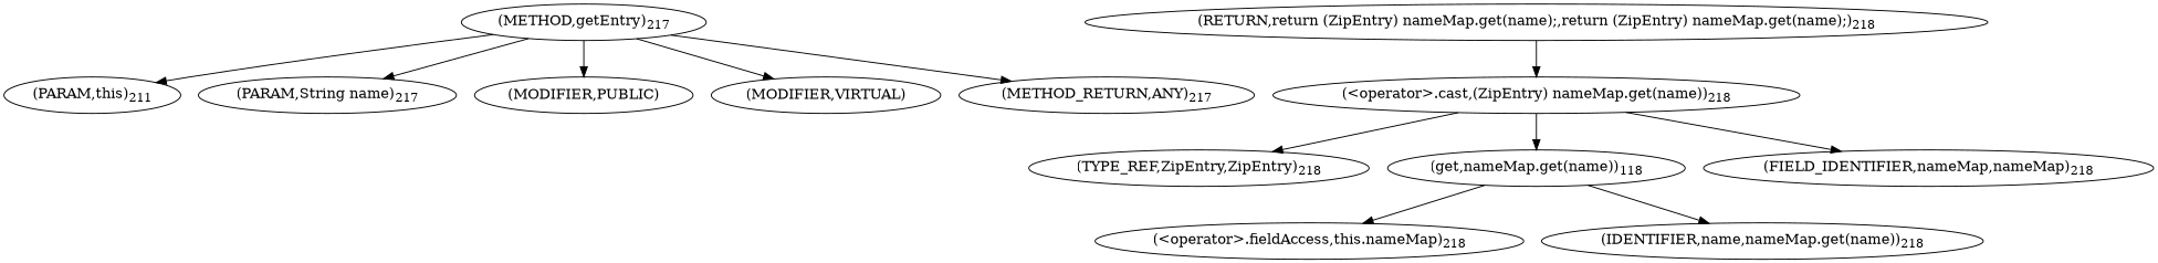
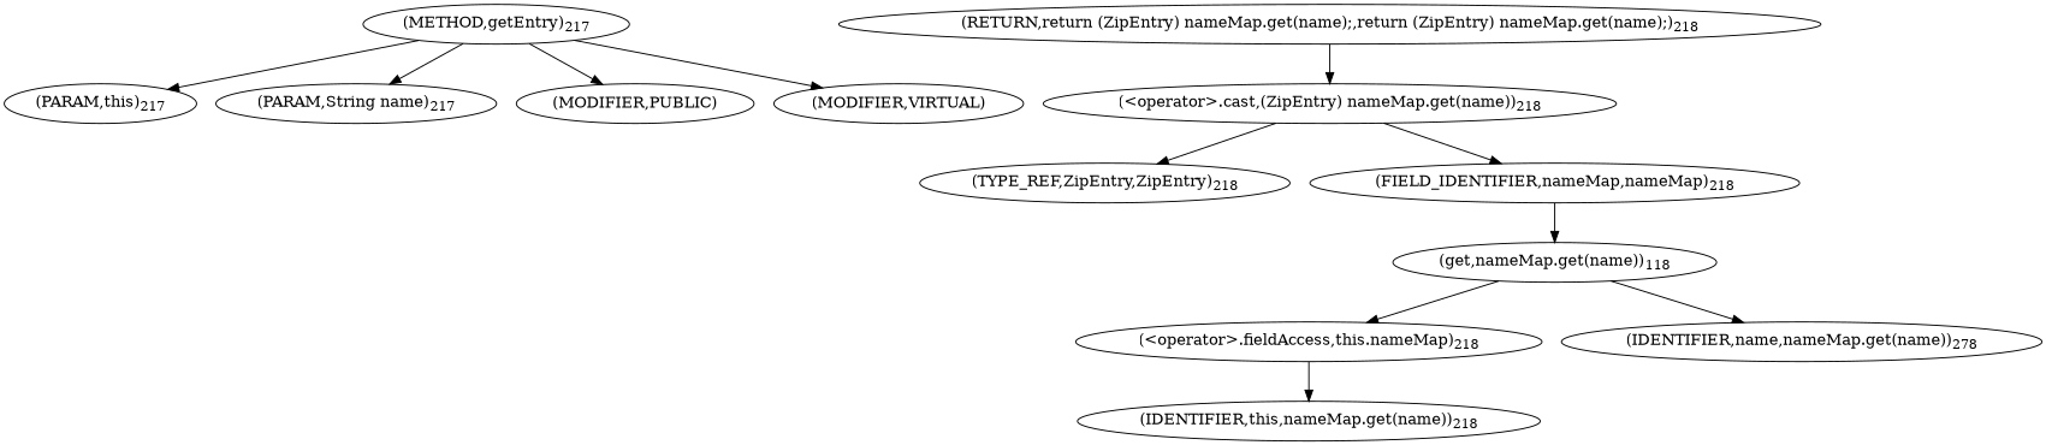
  digraph {
    n1 [label=<(METHOD,getEntry)<SUB>217</SUB>>]
-   n2 [label=<(PARAM,this)<SUB>211</SUB>>]
+   n2 [label=<(PARAM,this)<SUB>217</SUB>>]
    n3 [label=<(PARAM,String name)<SUB>217</SUB>>]
    n4 [label=<(MODIFIER,PUBLIC)>]
    n5 [label=<(MODIFIER,VIRTUAL)>]
-   n6 [label=<(METHOD_RETURN,ANY)<SUB>217</SUB>>]
    n7 [label=<(RETURN,return (ZipEntry) nameMap.get(name);,return (ZipEntry) nameMap.get(name);)<SUB>218</SUB>>]
    n8 [label=<(&lt;operator&gt;.cast,(ZipEntry) nameMap.get(name))<SUB>218</SUB>>]
    n9 [label=<(TYPE_REF,ZipEntry,ZipEntry)<SUB>218</SUB>>]
    n10 [label=<(get,nameMap.get(name))<SUB>118</SUB>>]
    n11 [label=<(FIELD_IDENTIFIER,nameMap,nameMap)<SUB>218</SUB>>]
    n12 [label=<(&lt;operator&gt;.fieldAccess,this.nameMap)<SUB>218</SUB>>]
-   n13 [label=<(IDENTIFIER,name,nameMap.get(name))<SUB>218</SUB>>]
+   n13 [label=<(IDENTIFIER,name,nameMap.get(name))<SUB>278</SUB>>]
+   n14 [label=<(IDENTIFIER,this,nameMap.get(name))<SUB>218</SUB>>]
    n1 -> n2
    n1 -> n3
    n1 -> n4
    n1 -> n5
-   n1 -> n6
    n7 -> n8
    n8 -> n9
-   n8 -> n10
+   n11 -> n10
    n8 -> n11
    n10 -> n12
    n10 -> n13
+   n12 -> n14
  }
